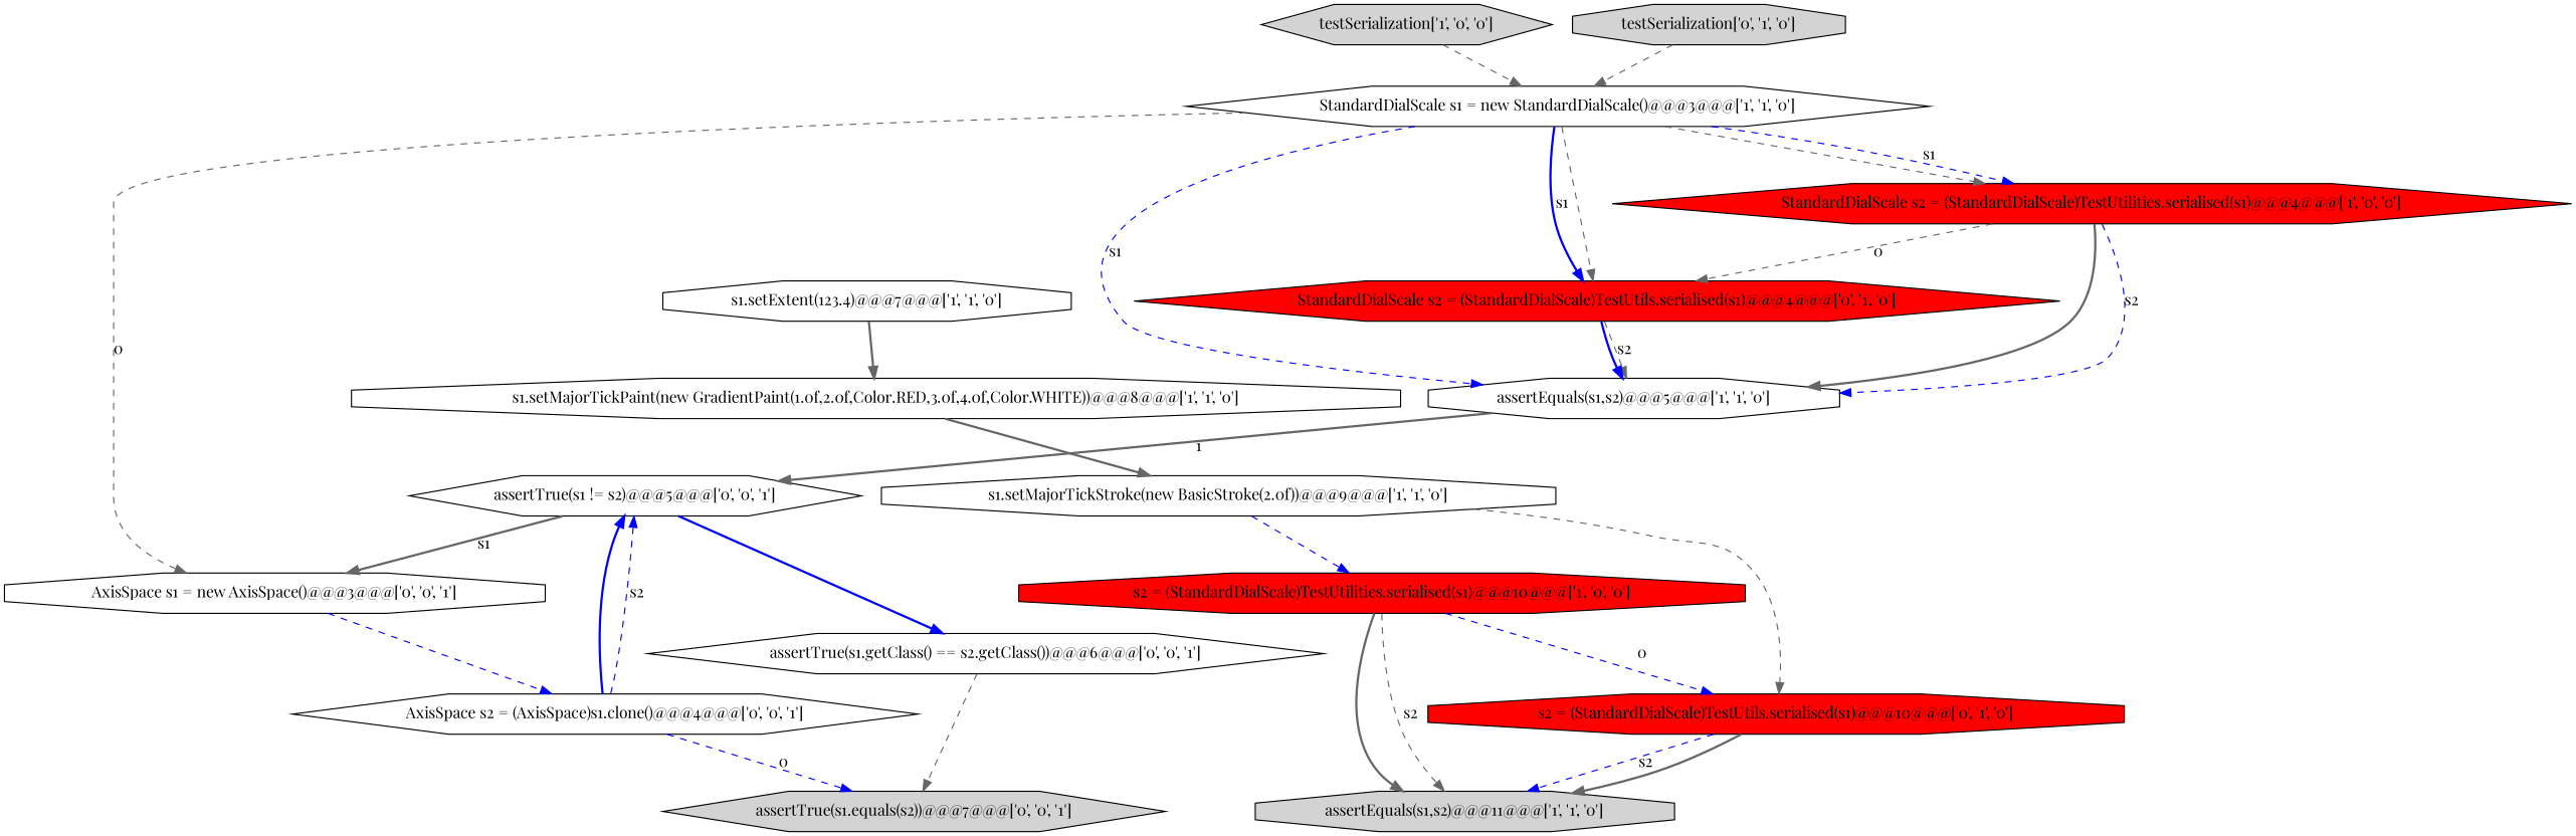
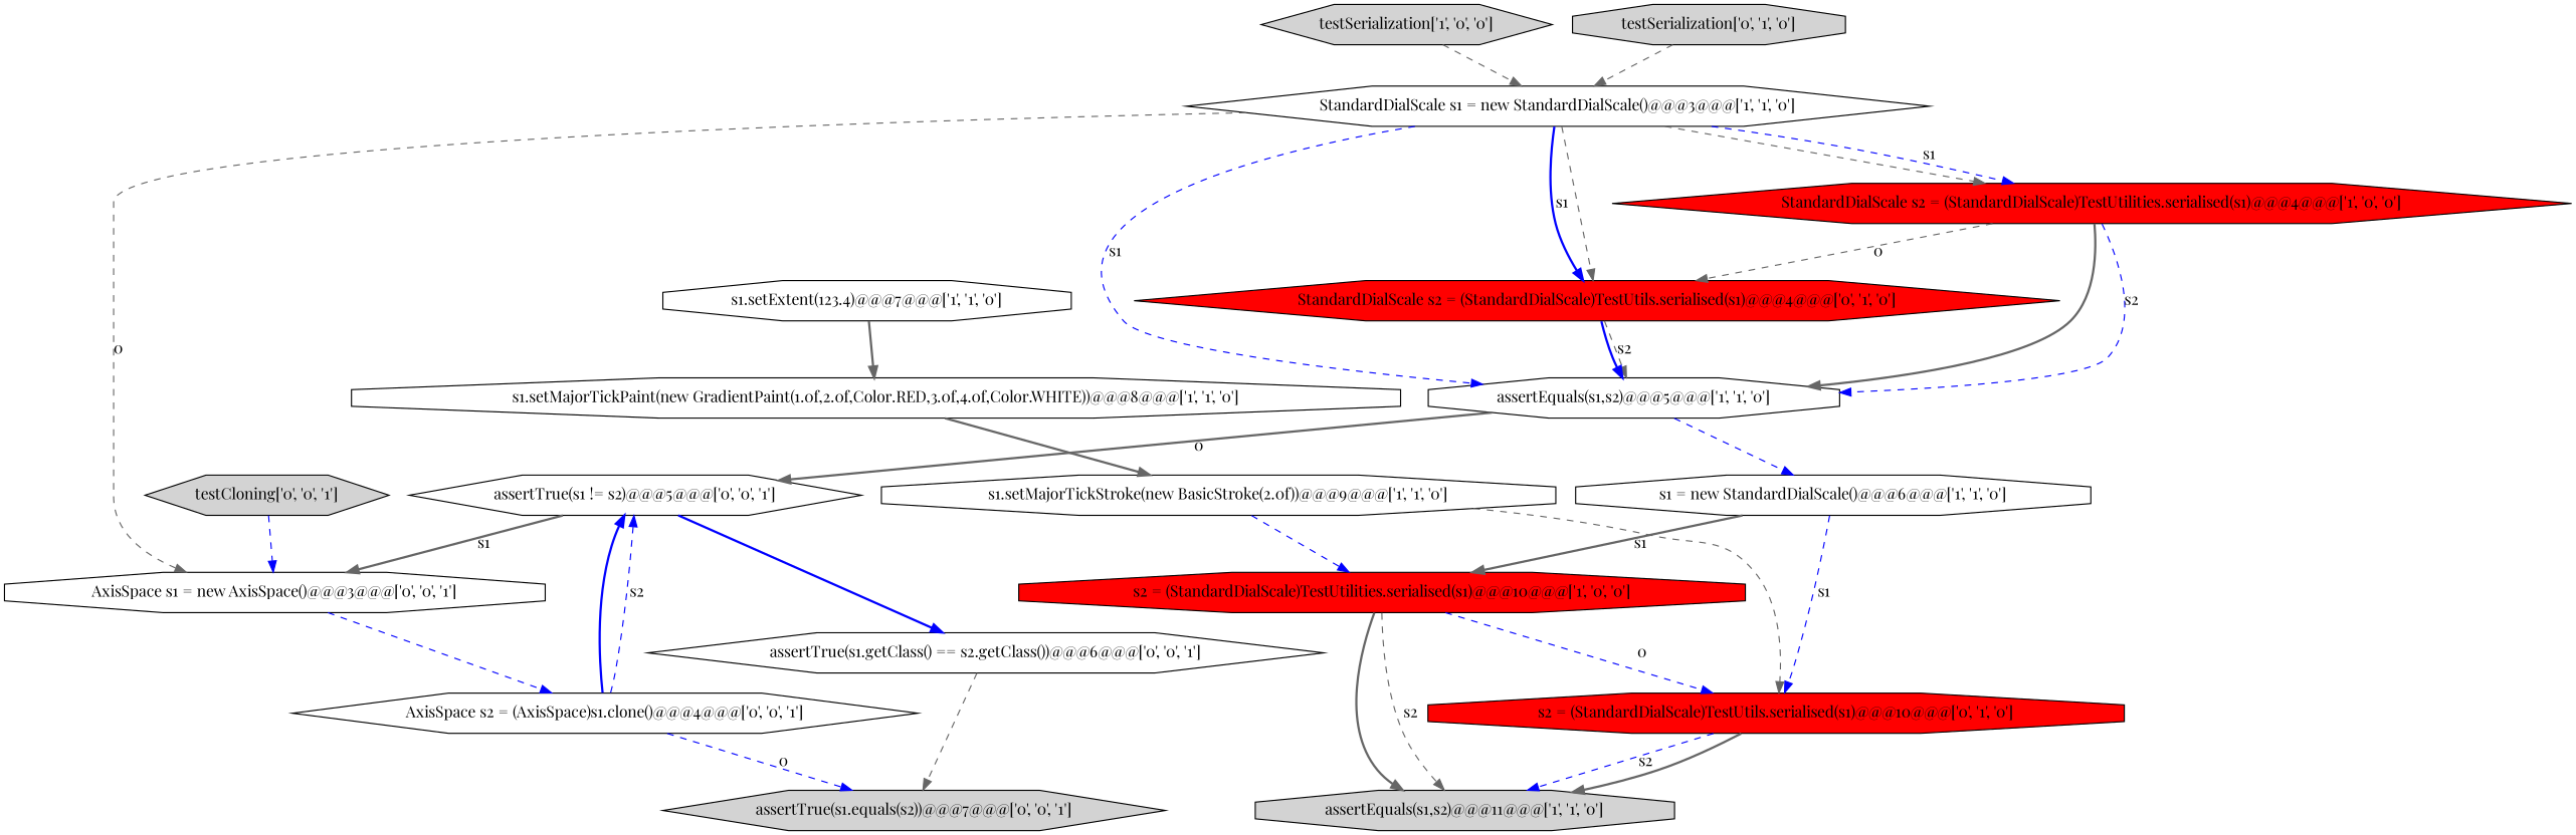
  digraph {
    fontname="Playfair Display"
    node [fillcolor=white fontname="Playfair Display" shape=octagon style=filled]
    edge [color=gray40 fontname="Playfair Display" style=dashed]
    n1 [fillcolor=red label="s2 = (StandardDialScale)TestUtils.serialised(s1)@@@10@@@['0', '1', '0']"]
    n2 [fillcolor=lightgray label="assertEquals(s1,s2)@@@11@@@['1', '1', '0']"]
    n3 [label="assertTrue(s1 != s2)@@@5@@@['0', '0', '1']" shape=hexagon]
    n4 [label="assertTrue(s1.getClass() == s2.getClass())@@@6@@@['0', '0', '1']" shape=hexagon]
    n5 [label="AxisSpace s1 = new AxisSpace()@@@3@@@['0', '0', '1']"]
    n6 [fillcolor=lightgray label="assertTrue(s1.equals(s2))@@@7@@@['0', '0', '1']" shape=hexagon]
    n7 [label="AxisSpace s2 = (AxisSpace)s1.clone()@@@4@@@['0', '0', '1']" shape=hexagon]
+   n8 [label="s1 = new StandardDialScale()@@@6@@@['1', '1', '0']"]
    n9 [fillcolor=red label="s2 = (StandardDialScale)TestUtilities.serialised(s1)@@@10@@@['1', '0', '0']"]
    n10 [label="s1.setExtent(123.4)@@@7@@@['1', '1', '0']"]
    n11 [label="s1.setMajorTickPaint(new GradientPaint(1.0f,2.0f,Color.RED,3.0f,4.0f,Color.WHITE))@@@8@@@['1', '1', '0']"]
    n12 [fillcolor=lightgray label="testSerialization['1', '0', '0']" shape=hexagon]
    n13 [label="StandardDialScale s1 = new StandardDialScale()@@@3@@@['1', '1', '0']" shape=hexagon]
    n14 [fillcolor=red label="StandardDialScale s2 = (StandardDialScale)TestUtilities.serialised(s1)@@@4@@@['1', '0', '0']" shape=hexagon]
    n15 [label="assertEquals(s1,s2)@@@5@@@['1', '1', '0']"]
    n16 [fillcolor=red label="StandardDialScale s2 = (StandardDialScale)TestUtils.serialised(s1)@@@4@@@['0', '1', '0']" shape=hexagon]
    n17 [fillcolor=lightgray label="testSerialization['0', '1', '0']"]
    n18 [label="s1.setMajorTickStroke(new BasicStroke(2.0f))@@@9@@@['1', '1', '0']"]
+   n19 [fillcolor=lightgray label="testCloning['0', '0', '1']" shape=hexagon]
    n1 -> n2 [color=blue label=s2]
    n1 -> n2 [style=bold]
    n3 -> n4 [color=blue style=bold]
    n3 -> n5 [label=s1 style=bold]
    n4 -> n6
    n5 -> n7 [color=blue]
    n7 -> n3 [color=blue style=bold]
    n7 -> n3 [color=blue label=s2]
    n7 -> n6 [color=blue label=0]
+   n8 -> n1 [color=blue label=s1]
+   n8 -> n9 [label=s1 style=bold]
    n9 -> n1 [color=blue label=0]
    n9 -> n2 [style=bold]
    n9 -> n2 [label=s2]
    n10 -> n11 [style=bold]
    n11 -> n18 [style=bold]
    n12 -> n13
    n13 -> n5 [label=0]
    n13 -> n14
    n13 -> n14 [color=blue label=s1]
    n13 -> n15 [color=blue label=s1]
    n13 -> n16
    n13 -> n16 [color=blue label=s1 style=bold]
    n14 -> n15 [color=blue label=s2]
    n14 -> n15 [style=bold]
    n14 -> n16 [label=0]
-   n15 -> n3 [label=1 style=bold]
+   n15 -> n3 [label=0 style=bold]
+   n15 -> n8 [color=blue]
    n16 -> n15 [label=s2]
    n16 -> n15 [color=blue style=bold]
    n17 -> n13
    n18 -> n1
    n18 -> n9 [color=blue]
+   n19 -> n5 [color=blue]
  }
